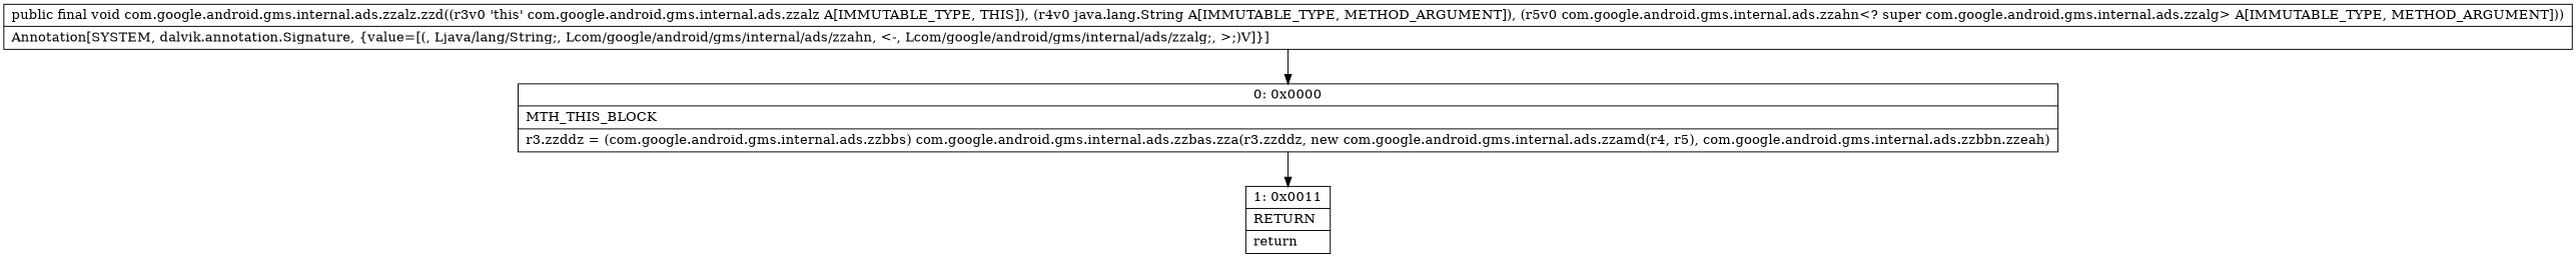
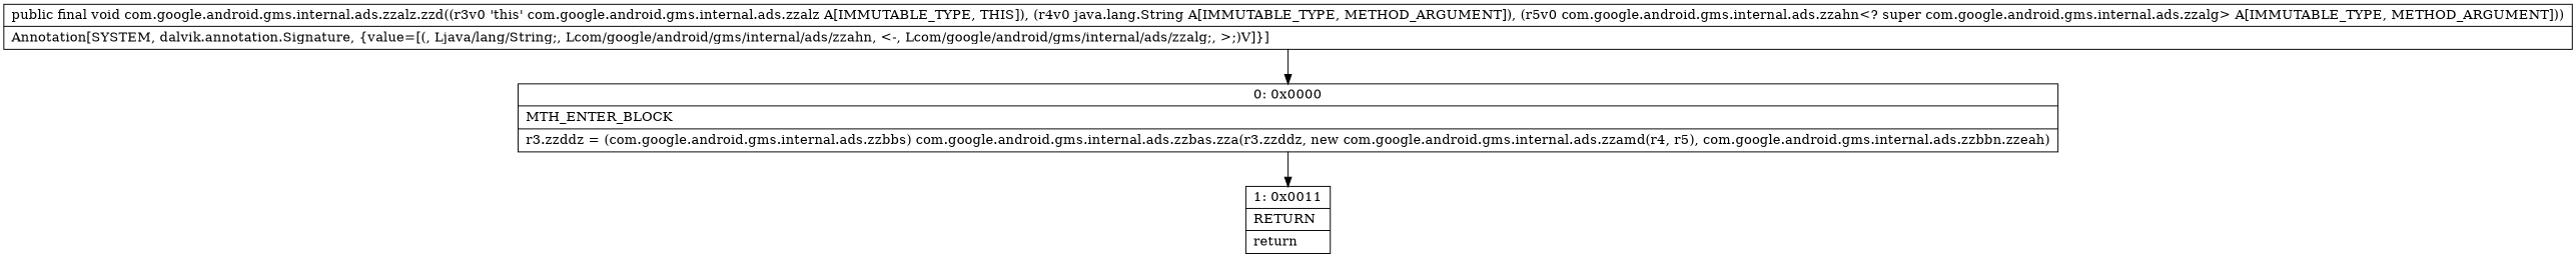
  digraph {
    node [shape=record]
-   n1 [label="{0\:\ 0x0000|MTH_THIS_BLOCK\l|r3.zzddz = (com.google.android.gms.internal.ads.zzbbs) com.google.android.gms.internal.ads.zzbas.zza(r3.zzddz, new com.google.android.gms.internal.ads.zzamd(r4, r5), com.google.android.gms.internal.ads.zzbbn.zzeah)\l}"]
+   n1 [label="{0\:\ 0x0000|MTH_ENTER_BLOCK\l|r3.zzddz = (com.google.android.gms.internal.ads.zzbbs) com.google.android.gms.internal.ads.zzbas.zza(r3.zzddz, new com.google.android.gms.internal.ads.zzamd(r4, r5), com.google.android.gms.internal.ads.zzbbn.zzeah)\l}"]
    n2 [label="{1\:\ 0x0011|RETURN\l|return\l}"]
    n3 [label="{public final void com.google.android.gms.internal.ads.zzalz.zzd((r3v0 'this' com.google.android.gms.internal.ads.zzalz A[IMMUTABLE_TYPE, THIS]), (r4v0 java.lang.String A[IMMUTABLE_TYPE, METHOD_ARGUMENT]), (r5v0 com.google.android.gms.internal.ads.zzahn\<? super com.google.android.gms.internal.ads.zzalg\> A[IMMUTABLE_TYPE, METHOD_ARGUMENT]))  | Annotation[SYSTEM, dalvik.annotation.Signature, \{value=[(, Ljava\/lang\/String;, Lcom\/google\/android\/gms\/internal\/ads\/zzahn, \<\-, Lcom\/google\/android\/gms\/internal\/ads\/zzalg;, \>;)V]\}]\l}"]
    n1 -> n2
    n3 -> n1
  }
